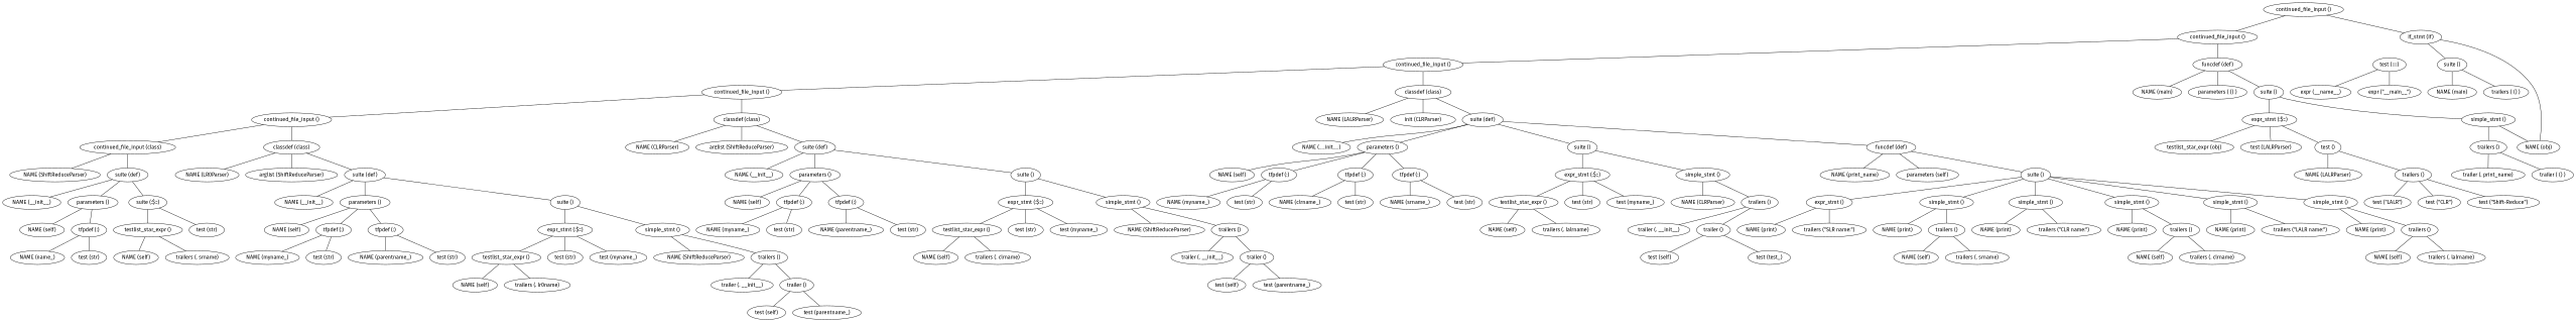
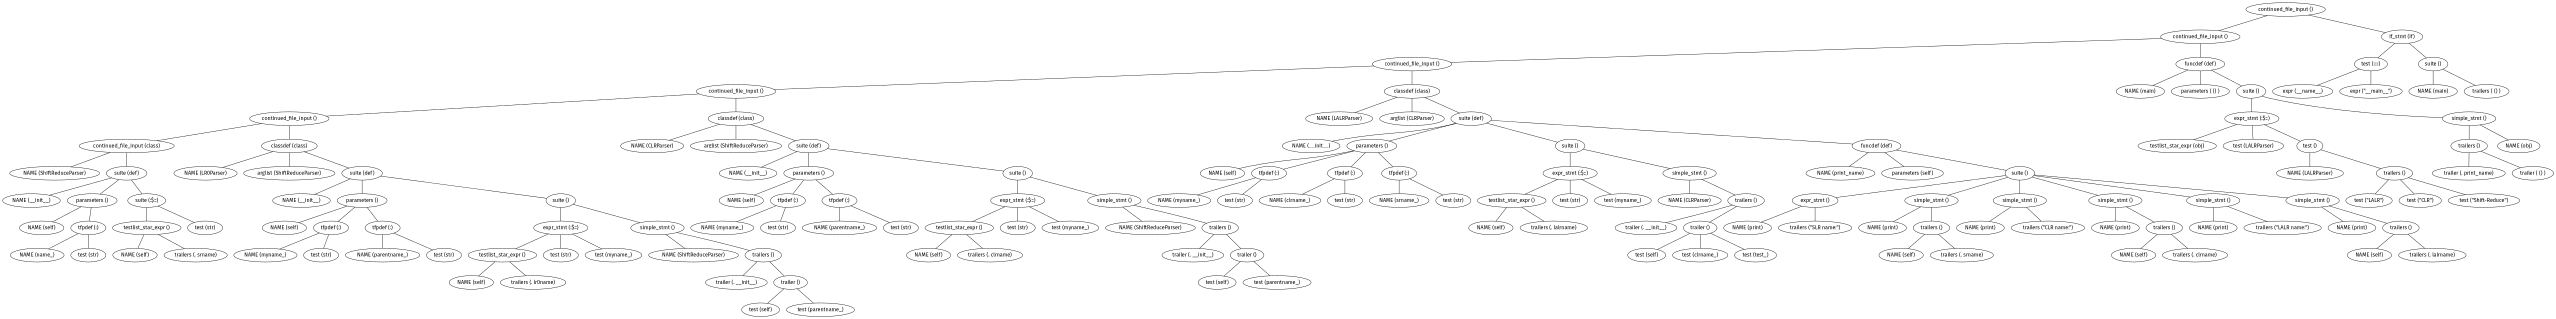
  graph {
    fontname="Fira Sans"
    node [fontname="Fira Sans"]
    edge [fontname="Fira Sans"]
    n1 [label="continued_file_input ()"]
    n2 [label="continued_file_input ()"]
    n3 [label="if_stmt (if)"]
    n4 [label="continued_file_input ()"]
    n5 [label="funcdef (def)"]
    n6 [label="test (==)"]
    n7 [label="suite ()"]
    n8 [label="continued_file_input ()"]
    n9 [label="classdef (class)"]
    n10 [label="NAME (main)"]
    n11 [label="parameters ( () )"]
    n12 [label="suite ()"]
    n13 [label="continued_file_input ()"]
    n14 [label="classdef (class)"]
    n15 [label="NAME (LALRParser)"]
-   n16 [label="init (CLRParser)"]
+   n16 [label="arglist (CLRParser)"]
    n17 [label="suite (def)"]
    n18 [label="continued_file_input (class)"]
    n19 [label="classdef (class)"]
    n20 [label="NAME (CLRParser)"]
    n21 [label="arglist (ShiftReduceParser)"]
    n22 [label="suite (def)"]
    n23 [label="NAME (ShiftReduceParser)"]
    n24 [label="suite (def)"]
    n25 [label="NAME (LR0Parser)"]
    n26 [label="arglist (ShiftReduceParser)"]
    n27 [label="suite (def)"]
    n28 [label="NAME (__init__)"]
    n29 [label="parameters ()"]
    n30 [label="suite (:$=)"]
    n31 [label="NAME (self)"]
    n32 [label="tfpdef (:)"]
    n33 [label="testlist_star_expr ()"]
    n34 [label="test (str)"]
    n35 [label="NAME (name_)"]
    n36 [label="test (str)"]
    n37 [label="NAME (self)"]
    n38 [label="trailers (. srname)"]
    n39 [label="NAME (__init__)"]
    n40 [label="parameters ()"]
    n41 [label="suite ()"]
    n42 [label="NAME (self)"]
    n43 [label="tfpdef (:)"]
    n44 [label="tfpdef (:)"]
    n45 [label="expr_stmt (:$=)"]
    n46 [label="simple_stmt ()"]
    n47 [label="NAME (myname_)"]
    n48 [label="test (str)"]
    n49 [label="NAME (parentname_)"]
    n50 [label="test (str)"]
    n51 [label="testlist_star_expr ()"]
    n52 [label="test (str)"]
    n53 [label="test (myname_)"]
    n54 [label="NAME (ShiftReduceParser)"]
    n55 [label="trailers ()"]
    n56 [label="NAME (self)"]
    n57 [label="trailers (. lr0name)"]
    n58 [label="trailer (. __init__)"]
    n59 [label="trailer ()"]
    n60 [label="test (self)"]
    n61 [label="test (parentname_)"]
    n62 [label="NAME (__init__)"]
    n63 [label="parameters ()"]
    n64 [label="suite ()"]
    n65 [label="NAME (self)"]
    n66 [label="tfpdef (:)"]
    n67 [label="tfpdef (:)"]
    n68 [label="expr_stmt (:$=)"]
    n69 [label="simple_stmt ()"]
    n70 [label="NAME (myname_)"]
    n71 [label="test (str)"]
    n72 [label="NAME (parentname_)"]
    n73 [label="test (str)"]
    n74 [label="testlist_star_expr ()"]
    n75 [label="test (str)"]
    n76 [label="test (myname_)"]
    n77 [label="NAME (ShiftReduceParser)"]
    n78 [label="trailers ()"]
    n79 [label="NAME (self)"]
    n80 [label="trailers (. clrname)"]
    n81 [label="trailer (. __init__)"]
    n82 [label="trailer ()"]
    n83 [label="test (self)"]
    n84 [label="test (parentname_)"]
    n85 [label="NAME (__init__)"]
    n86 [label="parameters ()"]
    n87 [label="suite ()"]
    n88 [label="funcdef (def)"]
    n89 [label="NAME (self)"]
    n90 [label="tfpdef (:)"]
    n91 [label="tfpdef (:)"]
    n92 [label="tfpdef (:)"]
    n93 [label="expr_stmt (:$=)"]
    n94 [label="simple_stmt ()"]
    n95 [label="NAME (print_name)"]
    n96 [label="parameters (self)"]
    n97 [label="suite ()"]
    n98 [label="NAME (myname_)"]
    n99 [label="test (str)"]
    n100 [label="NAME (clrname_)"]
    n101 [label="test (str)"]
    n102 [label="NAME (srname_)"]
    n103 [label="test (str)"]
    n104 [label="testlist_star_expr ()"]
    n105 [label="test (str)"]
    n106 [label="test (myname_)"]
    n107 [label="NAME (CLRParser)"]
    n108 [label="trailers ()"]
    n109 [label="NAME (self)"]
    n110 [label="trailers (. lalrname)"]
    n111 [label="trailer (. __init__)"]
    n112 [label="trailer ()"]
    n113 [label="test (self)"]
+   n114 [label="test (clrname_)"]
    n115 [label="test (test_)"]
    n116 [label="expr_stmt ()"]
    n117 [label="simple_stmt ()"]
    n118 [label="simple_stmt ()"]
    n119 [label="simple_stmt ()"]
    n120 [label="simple_stmt ()"]
    n121 [label="simple_stmt ()"]
    n122 [label="NAME (print)"]
    n123 [label="trailers (&quot;SLR name:&quot;)"]
    n124 [label="NAME (print)"]
    n125 [label="trailers ()"]
    n126 [label="NAME (print)"]
    n127 [label="trailers (&quot;CLR name:&quot;)"]
    n128 [label="NAME (print)"]
    n129 [label="trailers ()"]
    n130 [label="NAME (print)"]
    n131 [label="trailers (&quot;LALR name:&quot;)"]
    n132 [label="NAME (print)"]
    n133 [label="trailers ()"]
    n134 [label="NAME (self)"]
    n135 [label="trailers (. srname)"]
    n136 [label="NAME (self)"]
    n137 [label="trailers (. clrname)"]
    n138 [label="NAME (self)"]
    n139 [label="trailers (. lalrname)"]
    n140 [label="expr_stmt (:$=)"]
    n141 [label="simple_stmt ()"]
    n142 [label="testlist_star_expr (obj)"]
    n143 [label="test (LALRParser)"]
    n144 [label="test ()"]
    n145 [label="NAME (obj)"]
    n146 [label="trailers ()"]
    n147 [label="NAME (LALRParser)"]
    n148 [label="trailers ()"]
    n149 [label="test (&quot;LALR&quot;)"]
    n150 [label="test (&quot;CLR&quot;)"]
    n151 [label="test (&quot;Shift-Reduce&quot;)"]
    n152 [label="trailer (. print_name)"]
    n153 [label="trailer ( () )"]
    n154 [label="expr (__name__)"]
    n155 [label="expr (&quot;__main__&quot;)"]
    n156 [label="NAME (main)"]
    n157 [label="trailers ( () )"]
    n1 -- n2
    n1 -- n3
    n2 -- n4
    n2 -- n5
-   n3 -- n145
+   n3 -- n6
    n3 -- n7
    n4 -- n8
    n4 -- n9
    n5 -- n10
    n5 -- n11
    n5 -- n12
    n6 -- n154
    n6 -- n155
    n7 -- n156
    n7 -- n157
    n8 -- n13
    n8 -- n14
    n9 -- n15
    n9 -- n16
    n9 -- n17
    n12 -- n140
    n12 -- n141
    n13 -- n18
    n13 -- n19
    n14 -- n20
    n14 -- n21
    n14 -- n22
    n17 -- n85
    n17 -- n86
    n17 -- n87
    n17 -- n88
    n18 -- n23
    n18 -- n24
    n19 -- n25
    n19 -- n26
    n19 -- n27
    n22 -- n62
    n22 -- n63
    n22 -- n64
    n24 -- n28
    n24 -- n29
    n24 -- n30
    n27 -- n39
    n27 -- n40
    n27 -- n41
    n29 -- n31
    n29 -- n32
    n30 -- n33
    n30 -- n34
    n32 -- n35
    n32 -- n36
    n33 -- n37
    n33 -- n38
    n40 -- n42
    n40 -- n43
    n40 -- n44
    n41 -- n45
    n41 -- n46
    n43 -- n47
    n43 -- n48
    n44 -- n49
    n44 -- n50
    n45 -- n51
    n45 -- n52
    n45 -- n53
    n46 -- n54
    n46 -- n55
    n51 -- n56
    n51 -- n57
    n55 -- n58
    n55 -- n59
    n59 -- n60
    n59 -- n61
    n63 -- n65
    n63 -- n66
    n63 -- n67
    n64 -- n68
    n64 -- n69
    n66 -- n70
    n66 -- n71
    n67 -- n72
    n67 -- n73
    n68 -- n74
    n68 -- n75
    n68 -- n76
    n69 -- n77
    n69 -- n78
    n74 -- n79
    n74 -- n80
    n78 -- n81
    n78 -- n82
    n82 -- n83
    n82 -- n84
    n86 -- n89
    n86 -- n90
    n86 -- n91
    n86 -- n92
    n87 -- n93
    n87 -- n94
    n88 -- n95
    n88 -- n96
    n88 -- n97
    n90 -- n98
    n90 -- n99
    n91 -- n100
    n91 -- n101
    n92 -- n102
    n92 -- n103
    n93 -- n104
    n93 -- n105
    n93 -- n106
    n94 -- n107
    n94 -- n108
    n97 -- n116
    n97 -- n117
    n97 -- n118
    n97 -- n119
    n97 -- n120
    n97 -- n121
    n104 -- n109
    n104 -- n110
    n108 -- n111
    n108 -- n112
    n112 -- n113
+   n112 -- n114
    n112 -- n115
    n116 -- n122
    n116 -- n123
    n117 -- n124
    n117 -- n125
    n118 -- n126
    n118 -- n127
    n119 -- n128
    n119 -- n129
    n120 -- n130
    n120 -- n131
    n121 -- n132
    n121 -- n133
    n125 -- n134
    n125 -- n135
    n129 -- n136
    n129 -- n137
    n133 -- n138
    n133 -- n139
    n140 -- n142
    n140 -- n143
    n140 -- n144
    n141 -- n145
    n141 -- n146
    n144 -- n147
    n144 -- n148
    n146 -- n152
    n146 -- n153
    n148 -- n149
    n148 -- n150
    n148 -- n151
  }
